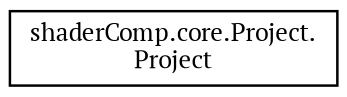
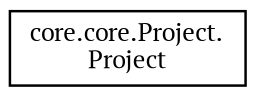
  digraph {
    rankdir=LR
    fontname="PT Serif"
-   n1 [color=black fillcolor=white fontname="PT Serif" fontsize=10 height=0.2 label="shaderComp.core.Project.\lProject" shape=record style=filled width=0.4]
+   n1 [color=black fillcolor=white fontname="PT Serif" fontsize=10 height=0.2 label="core.core.Project.\lProject" shape=record style=filled width=0.4]
  }
